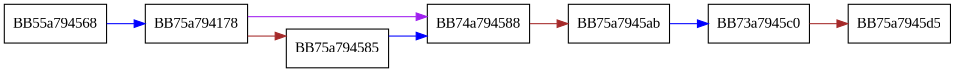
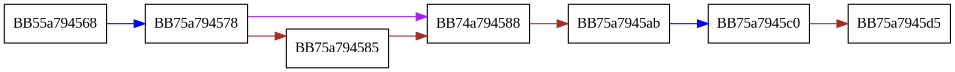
  digraph {
    fontname="Liberation Serif"
    rankdir=LR
    splines=ortho
    node [fontname="Liberation Serif" shape=box]
    edge [color=brown fontname="Liberation Serif"]
    n1 [label=BB74a794588]
-   BB75a794578 [label=BB75a794178]
+   BB75a794578
    BB75a794585
    n4 [label=BB55a794568]
    BB75a7945ab
-   BB75a7945c0 [label=BB73a7945c0]
+   BB75a7945c0
    BB75a7945d5
    n1 -> BB75a7945ab
    BB75a794578 -> n1 [color=purple]
    BB75a794578 -> BB75a794585
-   BB75a794585 -> n1 [color=blue]
+   BB75a794585 -> n1
    n4 -> BB75a794578 [color=blue]
    BB75a7945ab -> BB75a7945c0 [color=blue]
    BB75a7945c0 -> BB75a7945d5
  }
